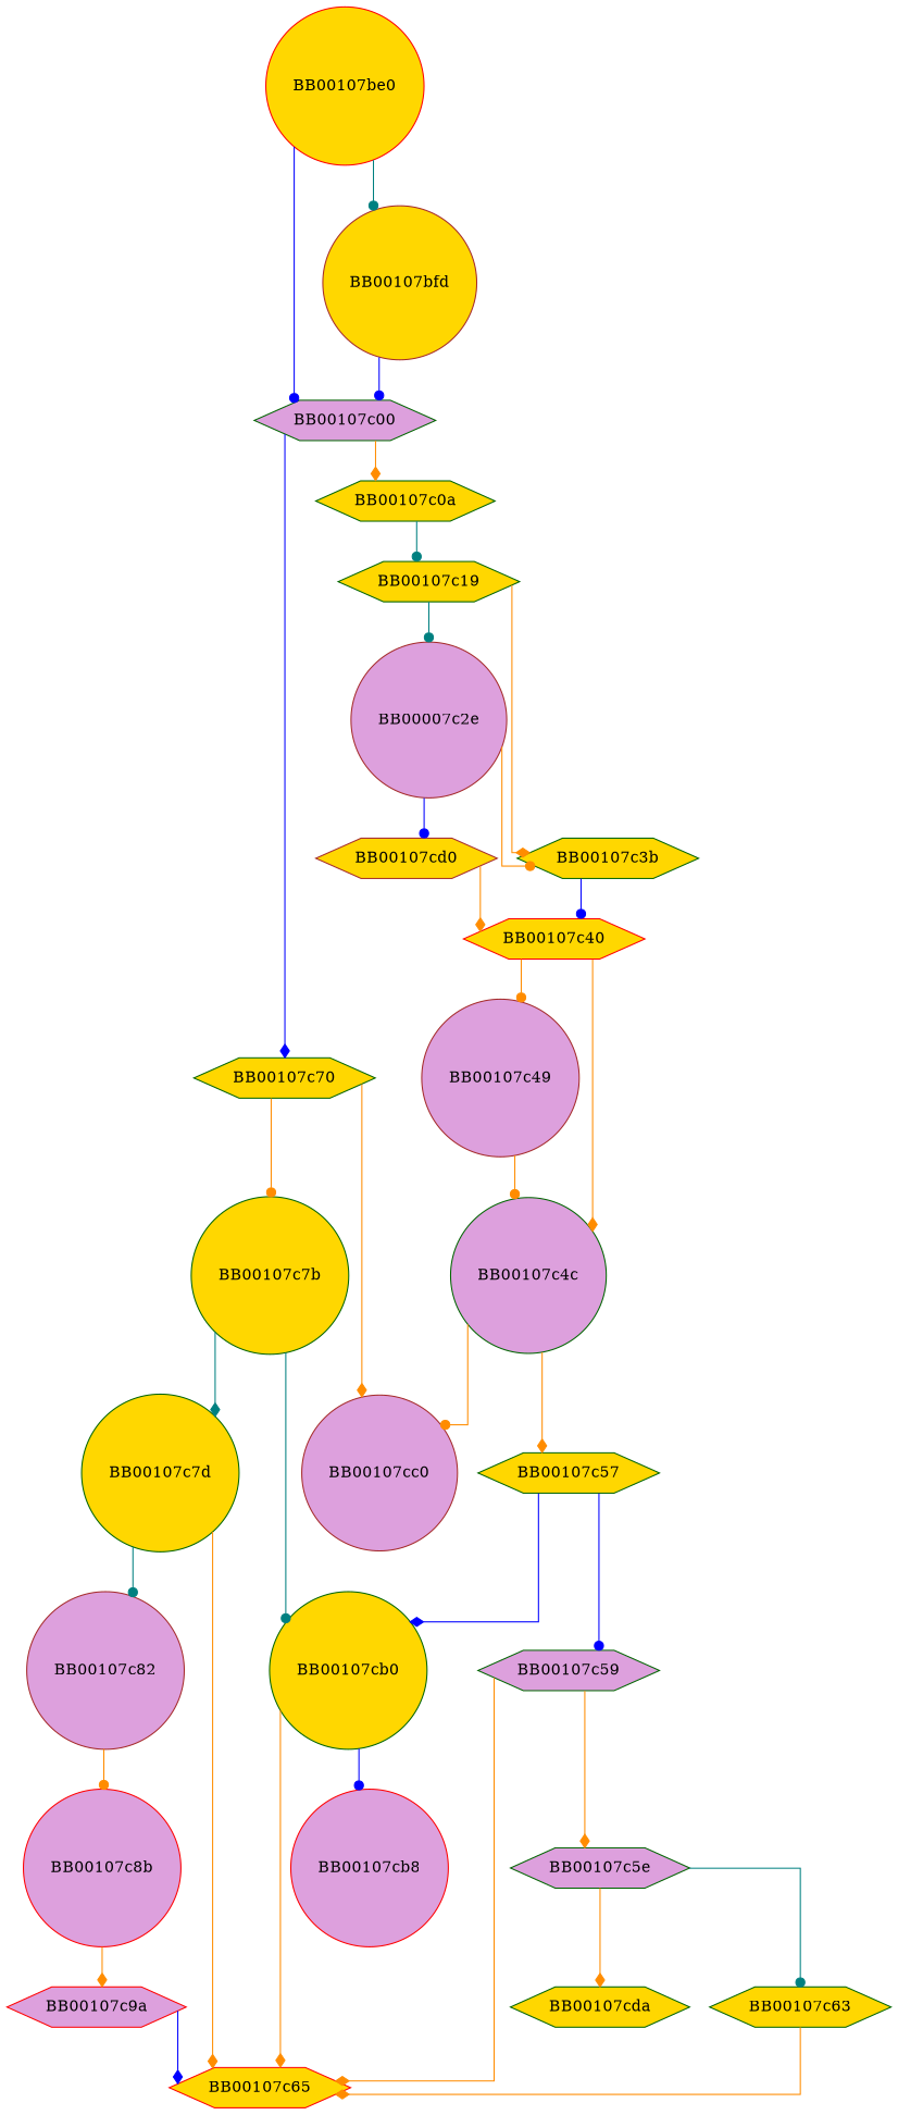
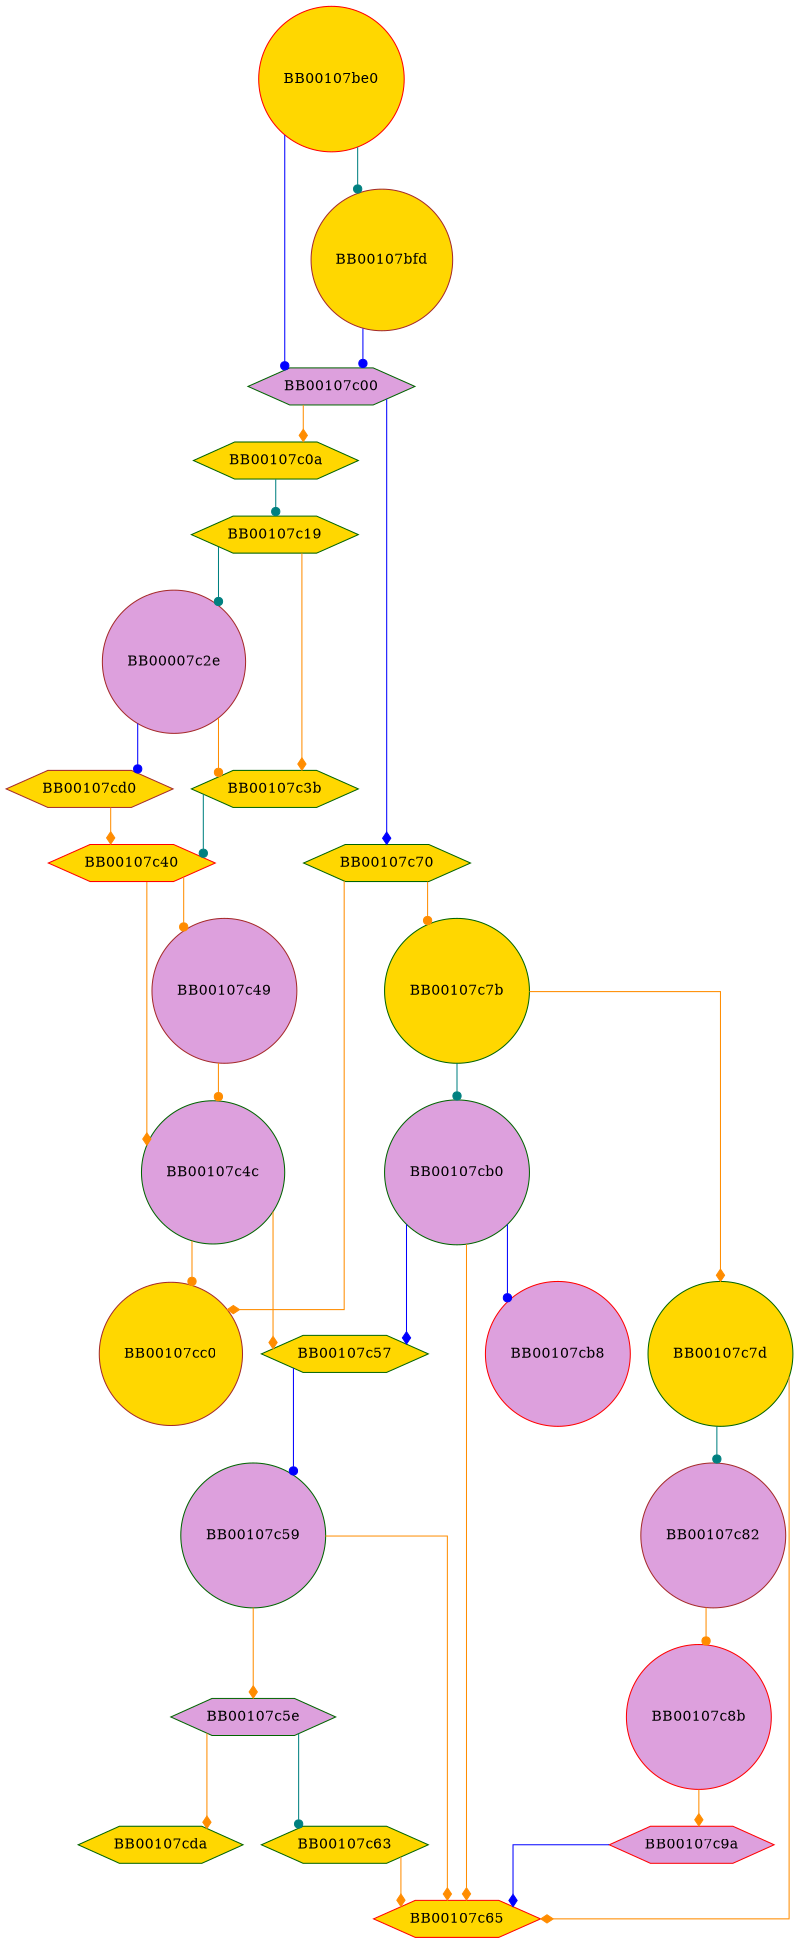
  digraph {
    splines=ortho
    node [color=darkgreen fillcolor=gold shape=hexagon style=filled]
    edge [arrowhead=dot color=darkorange]
    BB00107be0 [color=red shape=circle]
    BB00107c00 [fillcolor=plum]
    BB00107bfd [color=brown shape=circle]
    BB00107c70
    BB00107c0a
-   BB00107cc0 [color=brown fillcolor=plum shape=circle]
+   BB00107cc0 [color=brown shape=circle]
    BB00107c7b [shape=circle]
    BB00107c19
-   BB00107cb0 [shape=circle]
+   BB00107cb0 [fillcolor=plum shape=circle]
    BB00107c7d [shape=circle]
    BB00107c3b
    n12 [color=brown fillcolor=plum label=BB00007c2e shape=circle]
    BB00107c40 [color=red]
    BB00107cd0 [color=brown]
    BB00107c4c [fillcolor=plum shape=circle]
    BB00107c49 [color=brown fillcolor=plum shape=circle]
    BB00107c57
-   BB00107c59 [fillcolor=plum]
+   BB00107c59 [fillcolor=plum shape=circle]
    BB00107c65 [color=red]
    BB00107cb8 [color=red fillcolor=plum shape=circle]
    BB00107c5e [fillcolor=plum]
    BB00107cda
    BB00107c63
    BB00107c82 [color=brown fillcolor=plum shape=circle]
    BB00107c8b [color=red fillcolor=plum shape=circle]
    BB00107c9a [color=red fillcolor=plum]
    BB00107be0 -> BB00107c00 [color=blue]
    BB00107be0 -> BB00107bfd [color=teal]
    BB00107c00 -> BB00107c70 [arrowhead=diamond color=blue]
    BB00107c00 -> BB00107c0a [arrowhead=diamond]
    BB00107bfd -> BB00107c00 [color=blue]
    BB00107c70 -> BB00107cc0 [arrowhead=diamond]
    BB00107c70 -> BB00107c7b
    BB00107c0a -> BB00107c19 [color=teal]
    BB00107c7b -> BB00107cb0 [color=teal]
-   BB00107c7b -> BB00107c7d [arrowhead=diamond color=teal]
+   BB00107c7b -> BB00107c7d [arrowhead=diamond]
    BB00107c19 -> BB00107c3b [arrowhead=diamond]
    BB00107c19 -> n12 [color=teal]
    BB00107cb0 -> BB00107c65 [arrowhead=diamond]
    BB00107cb0 -> BB00107cb8 [color=blue]
    BB00107c7d -> BB00107c65 [arrowhead=diamond]
    BB00107c7d -> BB00107c82 [color=teal]
-   BB00107c3b -> BB00107c40 [color=blue]
+   BB00107c3b -> BB00107c40 [color=teal]
    n12 -> BB00107c3b
    n12 -> BB00107cd0 [color=blue]
    BB00107c40 -> BB00107c4c [arrowhead=diamond]
    BB00107c40 -> BB00107c49
    BB00107cd0 -> BB00107c40 [arrowhead=diamond]
    BB00107c4c -> BB00107cc0
    BB00107c4c -> BB00107c57 [arrowhead=diamond]
    BB00107c49 -> BB00107c4c
-   BB00107c57 -> BB00107cb0 [arrowhead=diamond color=blue]
+   BB00107cb0 -> BB00107c57 [arrowhead=diamond color=blue]
    BB00107c57 -> BB00107c59 [color=blue]
    BB00107c59 -> BB00107c65 [arrowhead=diamond]
    BB00107c59 -> BB00107c5e [arrowhead=diamond]
    BB00107c5e -> BB00107cda [arrowhead=diamond]
    BB00107c5e -> BB00107c63 [color=teal]
    BB00107c63 -> BB00107c65 [arrowhead=diamond]
    BB00107c82 -> BB00107c8b
    BB00107c8b -> BB00107c9a [arrowhead=diamond]
    BB00107c9a -> BB00107c65 [arrowhead=diamond color=blue]
  }
